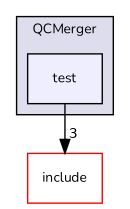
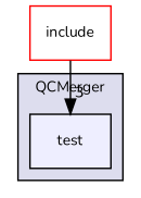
  digraph {
    compound=true
    fontname=Nunito
    node [fontname=Nunito fontsize=10 shape=box]
    n1 [fillcolor="#eeeeff" label=test pencolor=black style=filled]
    n2 [color=red label=include]
    subgraph cluster_1 {
      bgcolor="#ddddee"
      fontsize=10
      label=QCMerger
      pencolor=black
      n1
    }
-   n1 -> n2 [headlabel=3 labeldistance=1.5 labelfontname=Helvetica labelfontsize=10 fontname=Nunito]
+   n2 -> n1 [headlabel=3 labeldistance=1.5 labelfontname=Helvetica labelfontsize=10 fontname=Nunito]
  }
